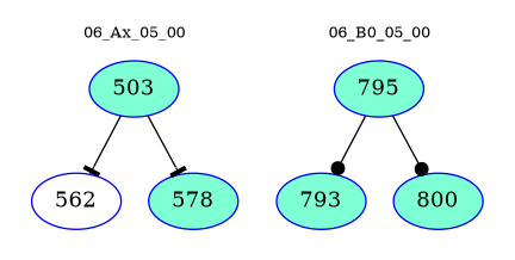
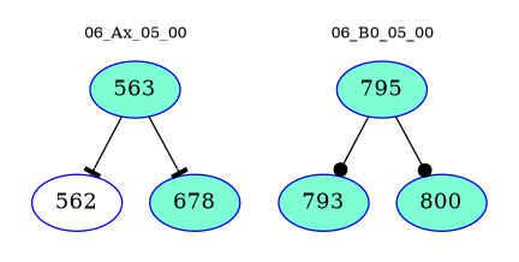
  digraph {
    node [color=blue fillcolor=aquamarine style=filled]
    edge [arrowhead=tee color=black]
-   n1 [label=503]
+   n1 [label=563]
    n2 [fillcolor=white label=562]
-   n3 [label=578]
+   n3 [label=678]
    n4 [label=795]
    n5 [label=793]
    n6 [label=800]
    subgraph cluster_1 {
      color=white
      fontsize=10
      label="06_Ax_05_00"
      n1
      n2
      n3
    }
    subgraph cluster_2 {
      color=white
      fontsize=10
      label="06_B0_05_00"
      n4
      n5
      n6
    }
    n1 -> n2
    n1 -> n3
    n4 -> n5 [arrowhead=dot]
    n4 -> n6 [arrowhead=dot]
  }
